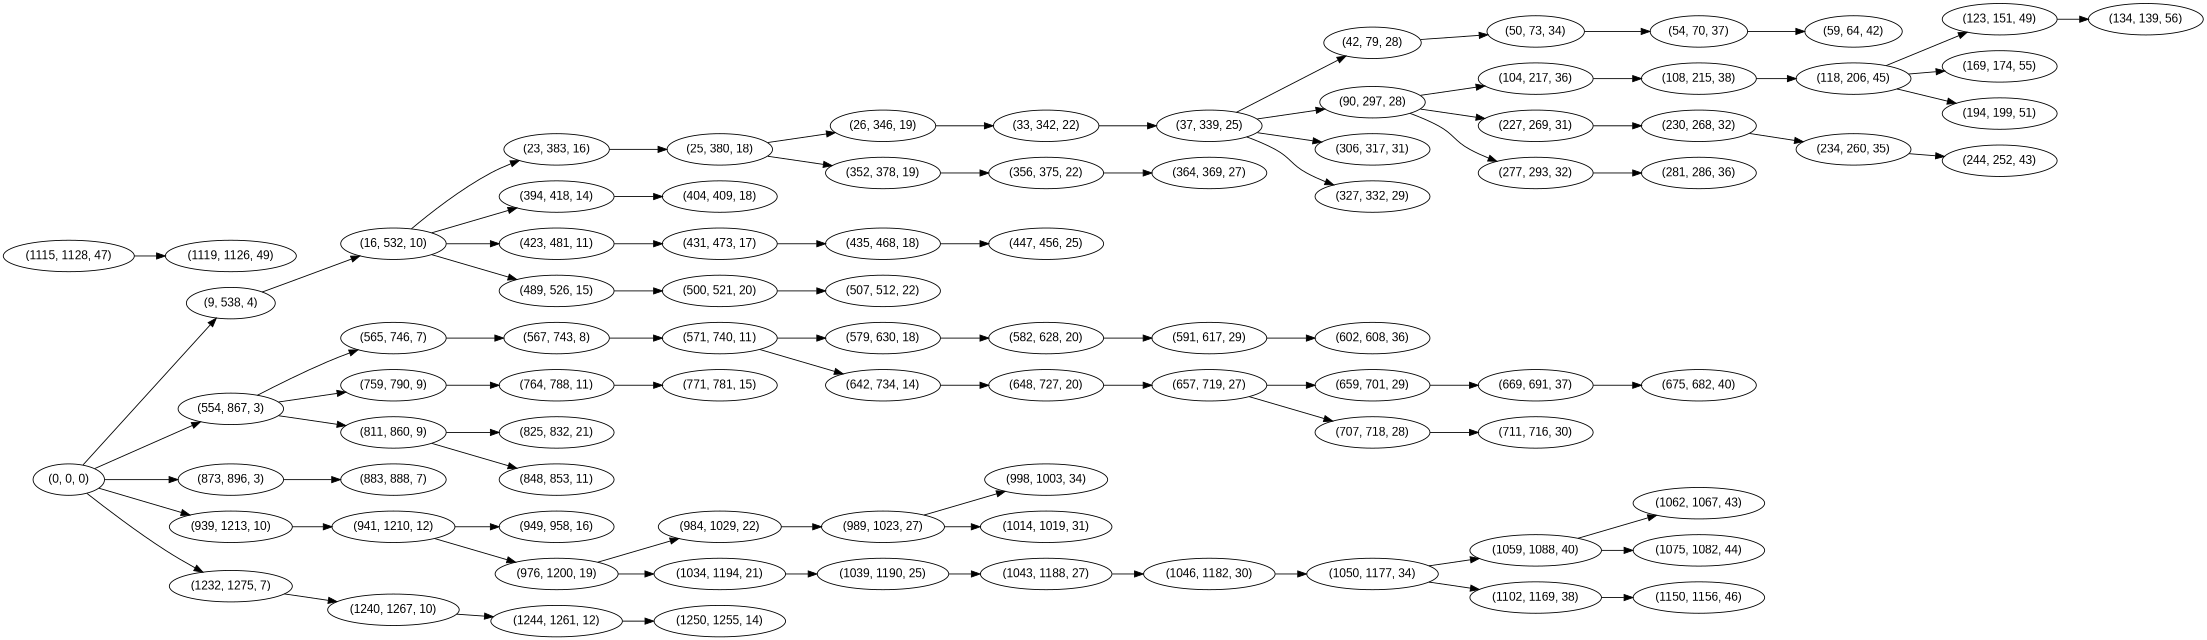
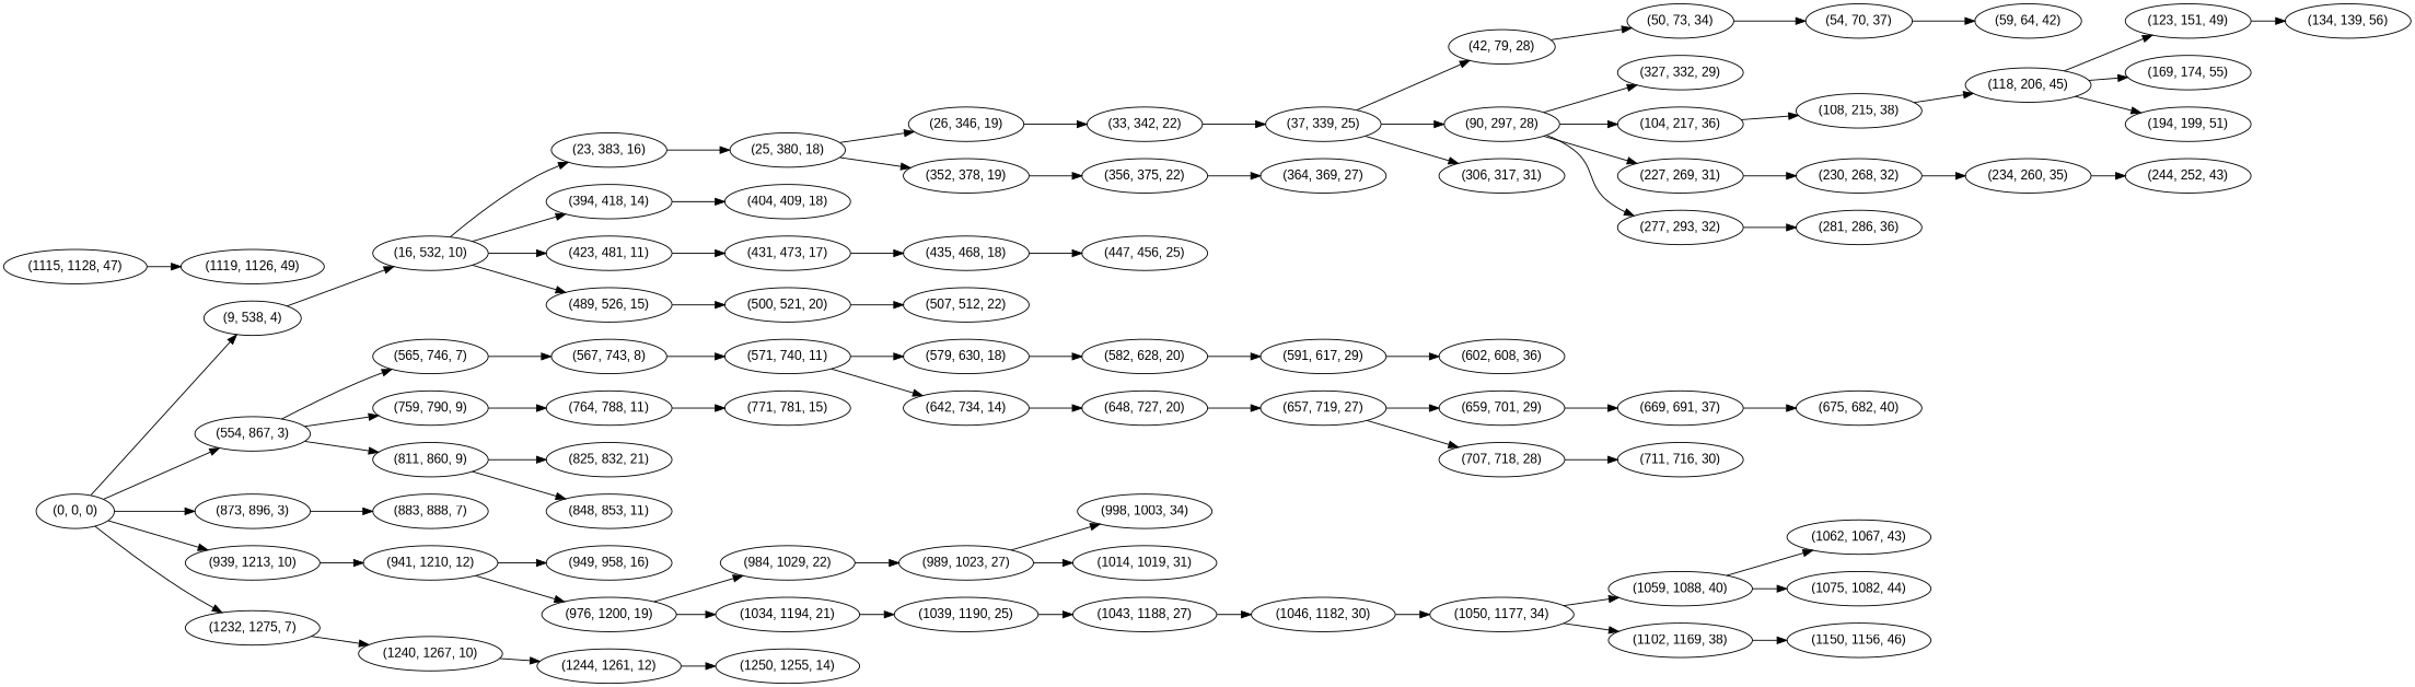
  digraph {
    fontname="Liberation Sans"
    rankdir=LR
    node [fontname="Liberation Sans"]
    edge [fontname="Liberation Sans"]
    "(0, 0, 0)"
    "(9, 538, 4)"
    "(554, 867, 3)"
    "(873, 896, 3)"
    "(939, 1213, 10)"
    "(1232, 1275, 7)"
    "(16, 532, 10)"
    "(565, 746, 7)"
    "(759, 790, 9)"
    "(811, 860, 9)"
    "(883, 888, 7)"
    "(941, 1210, 12)"
    "(1240, 1267, 10)"
    "(23, 383, 16)"
    "(394, 418, 14)"
    "(423, 481, 11)"
    "(489, 526, 15)"
    "(25, 380, 18)"
    "(404, 409, 18)"
    "(431, 473, 17)"
    "(500, 521, 20)"
    "(26, 346, 19)"
    "(352, 378, 19)"
    "(33, 342, 22)"
    "(356, 375, 22)"
    "(37, 339, 25)"
    "(42, 79, 28)"
    "(90, 297, 28)"
    "(306, 317, 31)"
    "(327, 332, 29)"
    "(50, 73, 34)"
    "(104, 217, 36)"
    "(227, 269, 31)"
    "(277, 293, 32)"
    "(54, 70, 37)"
    "(59, 64, 42)"
    "(108, 215, 38)"
    "(230, 268, 32)"
    "(281, 286, 36)"
    "(118, 206, 45)"
    "(123, 151, 49)"
    "(169, 174, 55)"
    "(194, 199, 51)"
    "(134, 139, 56)"
    "(234, 260, 35)"
    "(244, 252, 43)"
    "(364, 369, 27)"
    "(435, 468, 18)"
    "(447, 456, 25)"
    "(507, 512, 22)"
    "(567, 743, 8)"
    "(764, 788, 11)"
    "(825, 832, 21)"
    "(848, 853, 11)"
    "(571, 740, 11)"
    "(579, 630, 18)"
    "(642, 734, 14)"
    "(582, 628, 20)"
    "(648, 727, 20)"
    "(591, 617, 29)"
    "(602, 608, 36)"
    "(657, 719, 27)"
    "(659, 701, 29)"
    "(707, 718, 28)"
    "(669, 691, 37)"
    "(711, 716, 30)"
    "(675, 682, 40)"
    "(771, 781, 15)"
    "(949, 958, 16)"
    "(976, 1200, 19)"
    "(984, 1029, 22)"
    "(1034, 1194, 21)"
    "(989, 1023, 27)"
    "(1039, 1190, 25)"
    "(998, 1003, 34)"
    "(1014, 1019, 31)"
    "(1043, 1188, 27)"
    "(1046, 1182, 30)"
    "(1050, 1177, 34)"
    "(1059, 1088, 40)"
    "(1102, 1169, 38)"
    "(1062, 1067, 43)"
    "(1075, 1082, 44)"
    "(1150, 1156, 46)"
    "(1115, 1128, 47)"
    "(1119, 1126, 49)"
    "(1244, 1261, 12)"
    "(1250, 1255, 14)"
    "(0, 0, 0)" -> "(9, 538, 4)"
    "(0, 0, 0)" -> "(554, 867, 3)"
    "(0, 0, 0)" -> "(873, 896, 3)"
    "(0, 0, 0)" -> "(939, 1213, 10)"
    "(0, 0, 0)" -> "(1232, 1275, 7)"
    "(9, 538, 4)" -> "(16, 532, 10)"
    "(554, 867, 3)" -> "(565, 746, 7)"
    "(554, 867, 3)" -> "(759, 790, 9)"
    "(554, 867, 3)" -> "(811, 860, 9)"
    "(873, 896, 3)" -> "(883, 888, 7)"
    "(939, 1213, 10)" -> "(941, 1210, 12)"
    "(1232, 1275, 7)" -> "(1240, 1267, 10)"
    "(16, 532, 10)" -> "(23, 383, 16)"
    "(16, 532, 10)" -> "(394, 418, 14)"
    "(16, 532, 10)" -> "(423, 481, 11)"
    "(16, 532, 10)" -> "(489, 526, 15)"
    "(565, 746, 7)" -> "(567, 743, 8)"
    "(759, 790, 9)" -> "(764, 788, 11)"
    "(811, 860, 9)" -> "(825, 832, 21)"
    "(811, 860, 9)" -> "(848, 853, 11)"
    "(941, 1210, 12)" -> "(949, 958, 16)"
    "(941, 1210, 12)" -> "(976, 1200, 19)"
    "(1240, 1267, 10)" -> "(1244, 1261, 12)"
    "(23, 383, 16)" -> "(25, 380, 18)"
    "(394, 418, 14)" -> "(404, 409, 18)"
    "(423, 481, 11)" -> "(431, 473, 17)"
    "(489, 526, 15)" -> "(500, 521, 20)"
    "(25, 380, 18)" -> "(26, 346, 19)"
    "(25, 380, 18)" -> "(352, 378, 19)"
    "(431, 473, 17)" -> "(435, 468, 18)"
    "(500, 521, 20)" -> "(507, 512, 22)"
    "(26, 346, 19)" -> "(33, 342, 22)"
    "(352, 378, 19)" -> "(356, 375, 22)"
    "(33, 342, 22)" -> "(37, 339, 25)"
    "(356, 375, 22)" -> "(364, 369, 27)"
    "(37, 339, 25)" -> "(42, 79, 28)"
    "(37, 339, 25)" -> "(90, 297, 28)"
    "(37, 339, 25)" -> "(306, 317, 31)"
-   "(37, 339, 25)" -> "(327, 332, 29)"
+   "(90, 297, 28)" -> "(327, 332, 29)"
    "(42, 79, 28)" -> "(50, 73, 34)"
    "(90, 297, 28)" -> "(104, 217, 36)"
    "(90, 297, 28)" -> "(227, 269, 31)"
    "(90, 297, 28)" -> "(277, 293, 32)"
    "(50, 73, 34)" -> "(54, 70, 37)"
    "(104, 217, 36)" -> "(108, 215, 38)"
    "(227, 269, 31)" -> "(230, 268, 32)"
    "(277, 293, 32)" -> "(281, 286, 36)"
    "(54, 70, 37)" -> "(59, 64, 42)"
    "(108, 215, 38)" -> "(118, 206, 45)"
    "(230, 268, 32)" -> "(234, 260, 35)"
    "(118, 206, 45)" -> "(123, 151, 49)"
    "(118, 206, 45)" -> "(169, 174, 55)"
    "(118, 206, 45)" -> "(194, 199, 51)"
    "(123, 151, 49)" -> "(134, 139, 56)"
    "(234, 260, 35)" -> "(244, 252, 43)"
    "(435, 468, 18)" -> "(447, 456, 25)"
    "(567, 743, 8)" -> "(571, 740, 11)"
    "(764, 788, 11)" -> "(771, 781, 15)"
    "(571, 740, 11)" -> "(579, 630, 18)"
    "(571, 740, 11)" -> "(642, 734, 14)"
    "(579, 630, 18)" -> "(582, 628, 20)"
    "(642, 734, 14)" -> "(648, 727, 20)"
    "(582, 628, 20)" -> "(591, 617, 29)"
    "(648, 727, 20)" -> "(657, 719, 27)"
    "(591, 617, 29)" -> "(602, 608, 36)"
    "(657, 719, 27)" -> "(659, 701, 29)"
    "(657, 719, 27)" -> "(707, 718, 28)"
    "(659, 701, 29)" -> "(669, 691, 37)"
    "(707, 718, 28)" -> "(711, 716, 30)"
    "(669, 691, 37)" -> "(675, 682, 40)"
    "(976, 1200, 19)" -> "(984, 1029, 22)"
    "(976, 1200, 19)" -> "(1034, 1194, 21)"
    "(984, 1029, 22)" -> "(989, 1023, 27)"
    "(1034, 1194, 21)" -> "(1039, 1190, 25)"
    "(989, 1023, 27)" -> "(998, 1003, 34)"
    "(989, 1023, 27)" -> "(1014, 1019, 31)"
    "(1039, 1190, 25)" -> "(1043, 1188, 27)"
    "(1043, 1188, 27)" -> "(1046, 1182, 30)"
    "(1046, 1182, 30)" -> "(1050, 1177, 34)"
    "(1050, 1177, 34)" -> "(1059, 1088, 40)"
    "(1050, 1177, 34)" -> "(1102, 1169, 38)"
    "(1059, 1088, 40)" -> "(1062, 1067, 43)"
    "(1059, 1088, 40)" -> "(1075, 1082, 44)"
    "(1102, 1169, 38)" -> "(1150, 1156, 46)"
    "(1115, 1128, 47)" -> "(1119, 1126, 49)"
    "(1244, 1261, 12)" -> "(1250, 1255, 14)"
  }
